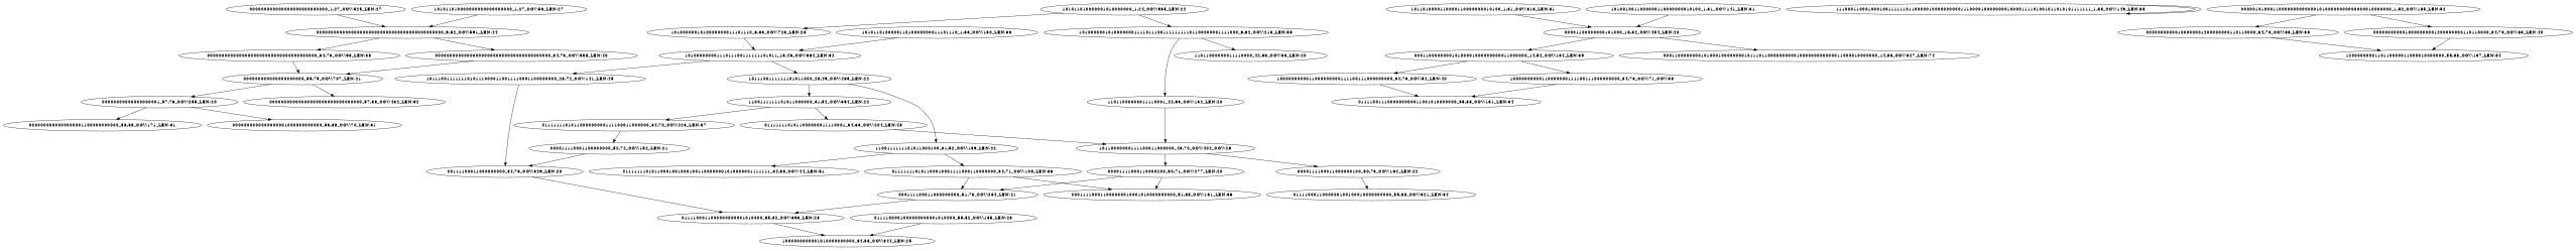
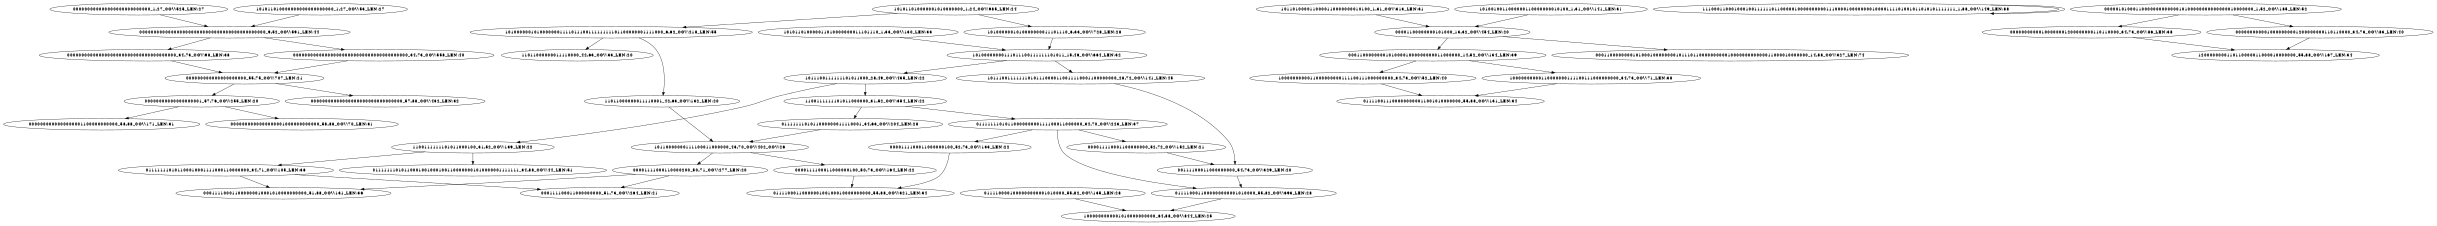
  digraph {
    "00000000000000000000000000000000000000_34-73_COV:98_LEN:38"
    "000000000000000000000_55-75_COV:707_LEN:21"
    "00000000000000000001_57-76_COV:255_LEN:20"
    "00000000000000000000000000000000_57-88_COV:432_LEN:32"
    "0000000000000000001100000000000_58-88_COV:171_LEN:31"
    "0000000000000000001000000000000_58-88_COV:70_LEN:31"
    "101011010000001010000000_1-24_COV:985_LEN:24"
    "1010000001010000000111101110011111111101100000001111000_6-62_COV:218_LEN:55"
    "1010000001010000000011101110_6-33_COV:728_LEN:28"
    "11011000000011110000_42-63_COV:33_LEN:20"
    "11011000000011110001_42-63_COV:132_LEN:20"
    "10100000000111011100111111101011_15-46_COV:664_LEN:32"
    n13 [label="10110000000111100011000000_43-70_COV:402_COV:26"]
    "1011100111111101011000_28-49_COV:435_LEN:22"
    "101110011111110101110000110011110001100000000_28-72_COV:141_LEN:45"
    "0111111101011000000011110001_34-63_COV:204_LEN:28"
    n17 [label="00001111000110000200_50-71_COV:277_LEN:20"]
    "0000111100011000000100_50-73_COV:164_LEN:22"
    "000111100011000000000_51-73_COV:264_LEN:21"
    "000111100011000000010001010000000000_51-88_COV:131_LEN:36"
    "0111100011000000100100010000000000_55-88_COV:321_LEN:34"
    "011111110101100010001111000110000000_34-71_COV:105_LEN:36"
    "0111100011000000000001010000_55-82_COV:693_LEN:28"
    "1000000000001010000000000_64-88_COV:844_LEN:25"
    "000000000000000000000000000_1-27_COV:525_LEN:27"
    "00000000000000000000000000000000000000000000_9-52_COV:591_LEN:44"
    "0000000000000000000000000000000000000000_34-73_COV:558_LEN:40"
    "1100111111101011000100_31-52_COV:139_LEN:22"
    "011111110101100010010001001100000001010000001111111_34-88_COV:44_LEN:51"
    "000110000000010100001000000000011000000_14-52_COV:134_LEN:39"
    "1000000000011000000000111100111000000000_34-73_COV:52_LEN:40"
-   "10000000000110000000111100111000000000_34-73_COV:71_LEN:38" [label="10000000000110000000111100111000000000_34-73_COV:71_COV:38"]
+   "10000000000110000000111100111000000000_34-73_COV:71_LEN:38"
    "0111100111000000000011001010000000_55-88_COV:131_LEN:34"
    "101011010000011010000000011101110_1-33_COV:130_LEN:33"
    "1100111111101011000000_31-52_COV:354_LEN:22"
    "00111100011000000000_54-73_COV:329_LEN:20"
    "0111111101011000000000111100011000000_34-70_COV:223_LEN:37"
    "1110001100010001001111110110000010000000000111000010000000010000111101001011010101111111_1-88_COV:149_LEN:88"
    "0000010100011000000000000010100000000000000010000000_1-52_COV:185_LEN:52"
    "00000000000100000001200000000110110000_34-73_COV:86_LEN:38"
    "0000000000010000000001200000000110110000_34-73_COV:83_LEN:40"
    "1200000000110110000011000010000000_55-88_COV:167_LEN:34"
    "0111100001000000000001010000_55-82_COV:135_LEN:28"
    "1011010000110000110000000010100_1-31_COV:313_LEN:31"
    "00001100000000101000_13-32_COV:454_LEN:20"
    "00011000000001010001000000001011101100000000001000000000000011000010000000_14-88_COV:327_LEN:74"
    "1010010011000000110000000010100_1-31_COV:141_LEN:31"
    "000011110001100000000_52-72_COV:152_LEN:21"
+   "0000111100011000000100_52-73_COV:133_LEN:22"
    "101011010000000000000000000_1-27_COV:53_LEN:27"
    "00000000000000000000000000000000000000_34-73_COV:98_LEN:38" -> "000000000000000000000_55-75_COV:707_LEN:21"
    "000000000000000000000_55-75_COV:707_LEN:21" -> "00000000000000000001_57-76_COV:255_LEN:20"
    "000000000000000000000_55-75_COV:707_LEN:21" -> "00000000000000000000000000000000_57-88_COV:432_LEN:32"
    "00000000000000000001_57-76_COV:255_LEN:20" -> "0000000000000000001100000000000_58-88_COV:171_LEN:31"
    "00000000000000000001_57-76_COV:255_LEN:20" -> "0000000000000000001000000000000_58-88_COV:70_LEN:31"
    "101011010000001010000000_1-24_COV:985_LEN:24" -> "1010000001010000000111101110011111111101100000001111000_6-62_COV:218_LEN:55"
    "101011010000001010000000_1-24_COV:985_LEN:24" -> "1010000001010000000011101110_6-33_COV:728_LEN:28"
    "1010000001010000000111101110011111111101100000001111000_6-62_COV:218_LEN:55" -> "11011000000011110000_42-63_COV:33_LEN:20"
    "1010000001010000000111101110011111111101100000001111000_6-62_COV:218_LEN:55" -> "11011000000011110001_42-63_COV:132_LEN:20"
    "1010000001010000000011101110_6-33_COV:728_LEN:28" -> "10100000000111011100111111101011_15-46_COV:664_LEN:32"
    "11011000000011110001_42-63_COV:132_LEN:20" -> n13
    "10100000000111011100111111101011_15-46_COV:664_LEN:32" -> "1011100111111101011000_28-49_COV:435_LEN:22"
    "10100000000111011100111111101011_15-46_COV:664_LEN:32" -> "101110011111110101110000110011110001100000000_28-72_COV:141_LEN:45"
    n13 -> n17
    n13 -> "0000111100011000000100_50-73_COV:164_LEN:22"
    "1011100111111101011000_28-49_COV:435_LEN:22" -> "1100111111101011000100_31-52_COV:139_LEN:22"
    "1011100111111101011000_28-49_COV:435_LEN:22" -> "1100111111101011000000_31-52_COV:354_LEN:22"
    "101110011111110101110000110011110001100000000_28-72_COV:141_LEN:45" -> "00111100011000000000_54-73_COV:329_LEN:20"
    "0111111101011000000011110001_34-63_COV:204_LEN:28" -> n13
    n17 -> "000111100011000000000_51-73_COV:264_LEN:21"
    n17 -> "000111100011000000010001010000000000_51-88_COV:131_LEN:36"
    "0000111100011000000100_50-73_COV:164_LEN:22" -> "0111100011000000100100010000000000_55-88_COV:321_LEN:34"
-   "000111100011000000000_51-73_COV:264_LEN:21" -> "0111100011000000000001010000_55-82_COV:693_LEN:28"
+   "0111111101011000000000111100011000000_34-70_COV:223_LEN:37" -> "0111100011000000000001010000_55-82_COV:693_LEN:28"
    "011111110101100010001111000110000000_34-71_COV:105_LEN:36" -> "000111100011000000000_51-73_COV:264_LEN:21"
    "011111110101100010001111000110000000_34-71_COV:105_LEN:36" -> "000111100011000000010001010000000000_51-88_COV:131_LEN:36"
    "0111100011000000000001010000_55-82_COV:693_LEN:28" -> "1000000000001010000000000_64-88_COV:844_LEN:25"
    "000000000000000000000000000_1-27_COV:525_LEN:27" -> "00000000000000000000000000000000000000000000_9-52_COV:591_LEN:44"
    "00000000000000000000000000000000000000000000_9-52_COV:591_LEN:44" -> "00000000000000000000000000000000000000_34-73_COV:98_LEN:38"
    "00000000000000000000000000000000000000000000_9-52_COV:591_LEN:44" -> "0000000000000000000000000000000000000000_34-73_COV:558_LEN:40"
    "0000000000000000000000000000000000000000_34-73_COV:558_LEN:40" -> "000000000000000000000_55-75_COV:707_LEN:21"
    "1100111111101011000100_31-52_COV:139_LEN:22" -> "011111110101100010001111000110000000_34-71_COV:105_LEN:36"
    "1100111111101011000100_31-52_COV:139_LEN:22" -> "011111110101100010010001001100000001010000001111111_34-88_COV:44_LEN:51"
    "000110000000010100001000000000011000000_14-52_COV:134_LEN:39" -> "1000000000011000000000111100111000000000_34-73_COV:52_LEN:40"
    "000110000000010100001000000000011000000_14-52_COV:134_LEN:39" -> "10000000000110000000111100111000000000_34-73_COV:71_LEN:38"
    "1000000000011000000000111100111000000000_34-73_COV:52_LEN:40" -> "0111100111000000000011001010000000_55-88_COV:131_LEN:34"
    "10000000000110000000111100111000000000_34-73_COV:71_LEN:38" -> "0111100111000000000011001010000000_55-88_COV:131_LEN:34"
    "101011010000011010000000011101110_1-33_COV:130_LEN:33" -> "10100000000111011100111111101011_15-46_COV:664_LEN:32"
    "1100111111101011000000_31-52_COV:354_LEN:22" -> "0111111101011000000011110001_34-63_COV:204_LEN:28"
    "1100111111101011000000_31-52_COV:354_LEN:22" -> "0111111101011000000000111100011000000_34-70_COV:223_LEN:37"
    "00111100011000000000_54-73_COV:329_LEN:20" -> "0111100011000000000001010000_55-82_COV:693_LEN:28"
    "0111111101011000000000111100011000000_34-70_COV:223_LEN:37" -> "000011110001100000000_52-72_COV:152_LEN:21"
+   "0111111101011000000000111100011000000_34-70_COV:223_LEN:37" -> "0000111100011000000100_52-73_COV:133_LEN:22"
    "1110001100010001001111110110000010000000000111000010000000010000111101001011010101111111_1-88_COV:149_LEN:88" -> "1110001100010001001111110110000010000000000111000010000000010000111101001011010101111111_1-88_COV:149_LEN:88"
    "0000010100011000000000000010100000000000000010000000_1-52_COV:185_LEN:52" -> "00000000000100000001200000000110110000_34-73_COV:86_LEN:38"
    "0000010100011000000000000010100000000000000010000000_1-52_COV:185_LEN:52" -> "0000000000010000000001200000000110110000_34-73_COV:83_LEN:40"
    "00000000000100000001200000000110110000_34-73_COV:86_LEN:38" -> "1200000000110110000011000010000000_55-88_COV:167_LEN:34"
    "0000000000010000000001200000000110110000_34-73_COV:83_LEN:40" -> "1200000000110110000011000010000000_55-88_COV:167_LEN:34"
    "0111100001000000000001010000_55-82_COV:135_LEN:28" -> "1000000000001010000000000_64-88_COV:844_LEN:25"
    "1011010000110000110000000010100_1-31_COV:313_LEN:31" -> "00001100000000101000_13-32_COV:454_LEN:20"
    "00001100000000101000_13-32_COV:454_LEN:20" -> "000110000000010100001000000000011000000_14-52_COV:134_LEN:39"
    "00001100000000101000_13-32_COV:454_LEN:20" -> "00011000000001010001000000001011101100000000001000000000000011000010000000_14-88_COV:327_LEN:74"
    "1010010011000000110000000010100_1-31_COV:141_LEN:31" -> "00001100000000101000_13-32_COV:454_LEN:20"
    "000011110001100000000_52-72_COV:152_LEN:21" -> "00111100011000000000_54-73_COV:329_LEN:20"
+   "0000111100011000000100_52-73_COV:133_LEN:22" -> "0111100011000000100100010000000000_55-88_COV:321_LEN:34"
    "101011010000000000000000000_1-27_COV:53_LEN:27" -> "00000000000000000000000000000000000000000000_9-52_COV:591_LEN:44"
  }
